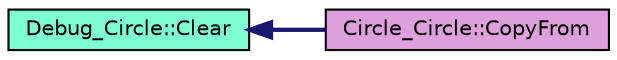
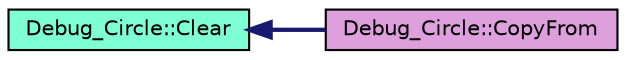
  digraph {
    rankdir=LR
    node [color=black fontname=Helvetica fontsize=10 shape=record style=filled]
    n1 [fillcolor=aquamarine fontcolor=black height=0.2 label="Debug_Circle::Clear" width=0.4]
-   n2 [fillcolor=plum height=0.2 label="Circle_Circle::CopyFrom" width=0.4]
+   n2 [fillcolor=plum height=0.2 label="Debug_Circle::CopyFrom" width=0.4]
    n1 -> n2 [color=midnightblue dir=back fontname=Helvetica fontsize=10 labelfontname=Helvetica labelfontsize=10 style=bold]
  }
